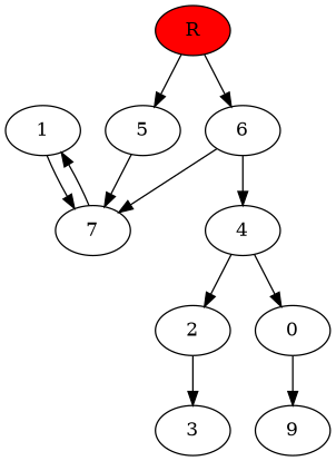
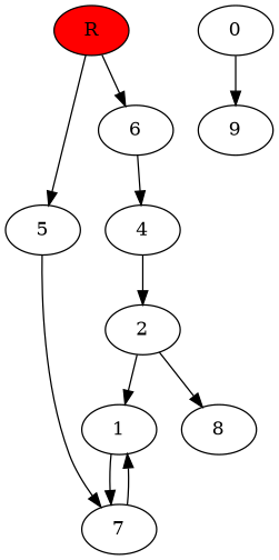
  digraph {
    1
    7
    2
-   3
+   3 [label=8]
    4
    n6 [label=0]
    9
    5
    6
    R [fillcolor="#ff0000" style=filled]
    1 -> 7
    7 -> 1
+   2 -> 1
    2 -> 3
    4 -> 2
-   4 -> n6
    n6 -> 9
    5 -> 7
-   6 -> 7
    6 -> 4
    R -> 5
    R -> 6
  }
